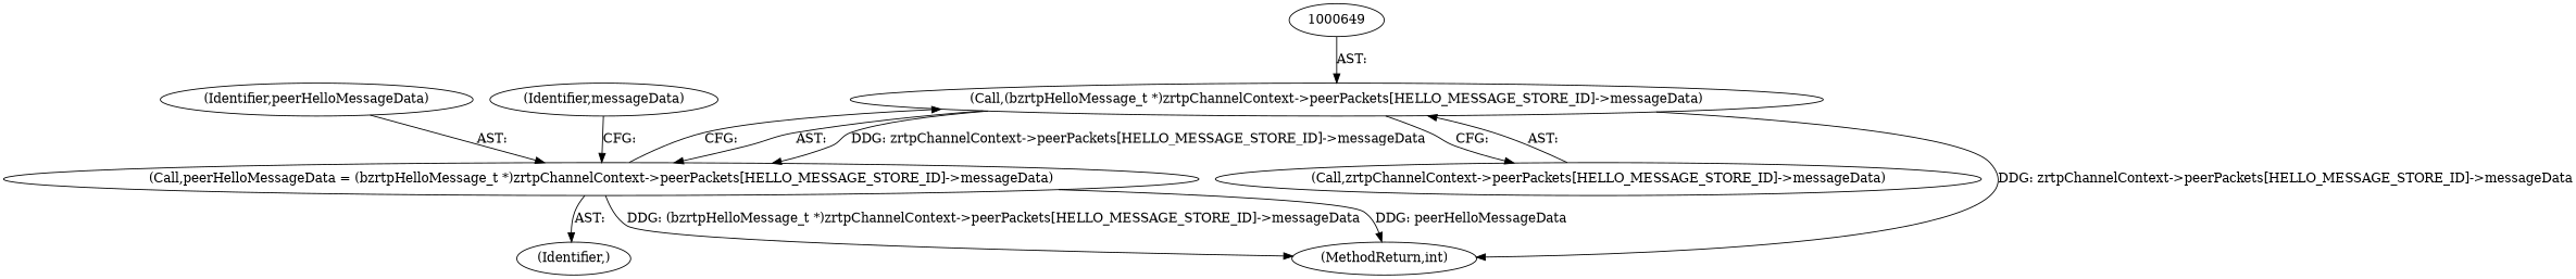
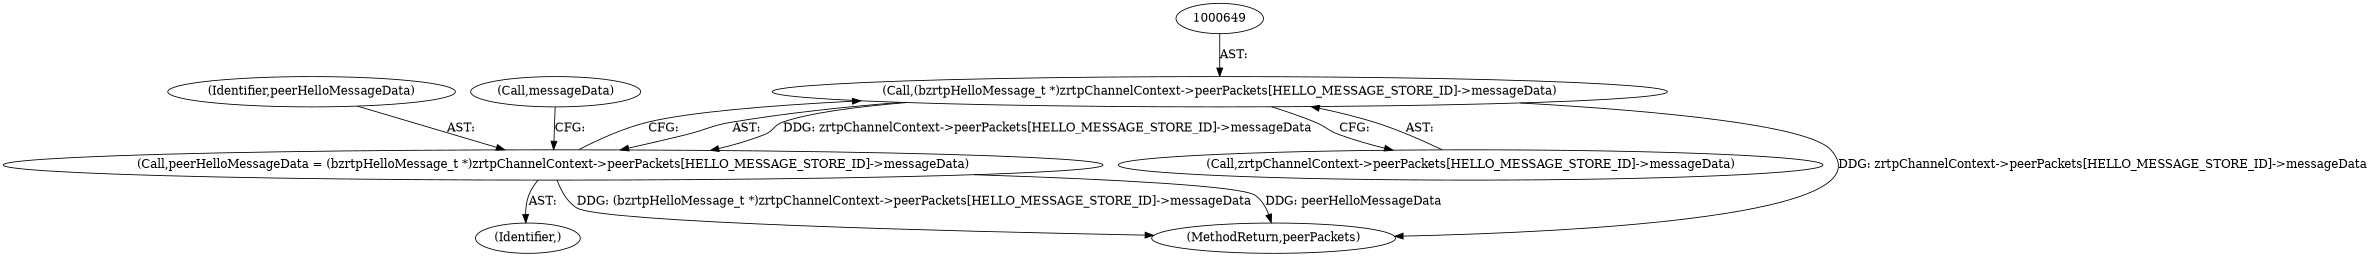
  digraph {
    n1 [label="(Call,(bzrtpHelloMessage_t *)zrtpChannelContext->peerPackets[HELLO_MESSAGE_STORE_ID]->messageData)"]
    n2 [label="(Call,peerHelloMessageData = (bzrtpHelloMessage_t *)zrtpChannelContext->peerPackets[HELLO_MESSAGE_STORE_ID]->messageData)"]
    n3 [label="(Call,zrtpChannelContext->peerPackets[HELLO_MESSAGE_STORE_ID]->messageData)"]
-   n4 [label="(MethodReturn,int)"]
+   n4 [label="(MethodReturn,peerPackets)"]
    n5 [label="(Identifier,)"]
    n6 [label="(Identifier,peerHelloMessageData)"]
-   n7 [label="(Identifier,messageData)"]
+   n7 [label="(Call,messageData)"]
    1000649
    n1 -> n2 [label="AST: "]
    n1 -> n2 [label="DDG: zrtpChannelContext->peerPackets[HELLO_MESSAGE_STORE_ID]->messageData"]
    n1 -> n3 [label="CFG: "]
    n1 -> n4 [label="DDG: zrtpChannelContext->peerPackets[HELLO_MESSAGE_STORE_ID]->messageData"]
    n2 -> n1 [label="CFG: "]
    n2 -> n4 [label="DDG: peerHelloMessageData"]
    n2 -> n4 [label="DDG: (bzrtpHelloMessage_t *)zrtpChannelContext->peerPackets[HELLO_MESSAGE_STORE_ID]->messageData"]
    n2 -> n5 [label="AST: "]
    n3 -> n1 [label="AST: "]
    n6 -> n2 [label="AST: "]
    n7 -> n2 [label="CFG: "]
    1000649 -> n1 [label="AST: "]
  }
